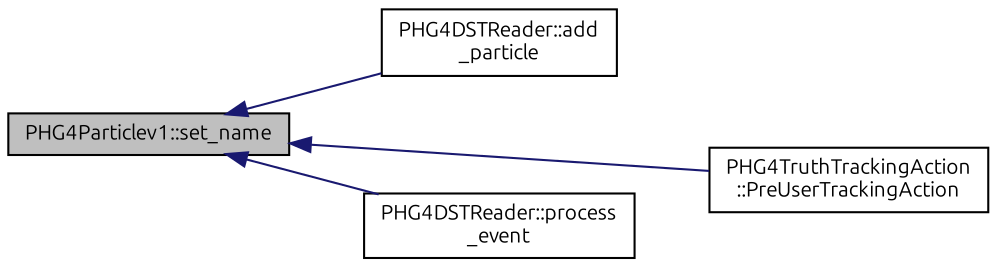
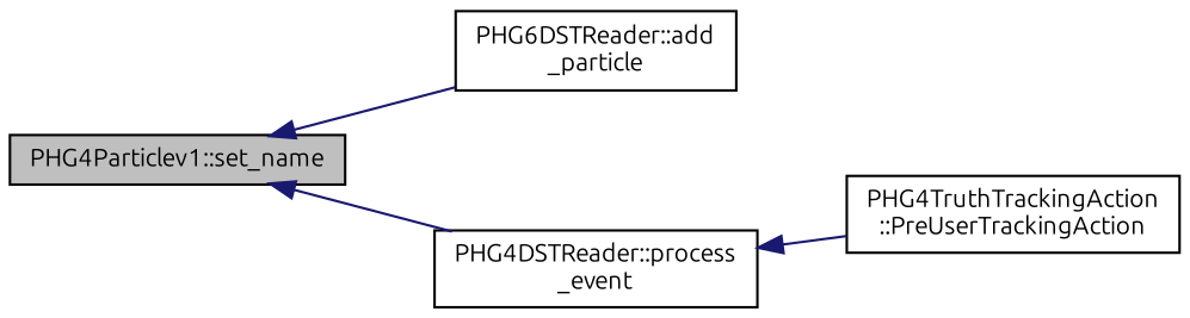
  digraph {
    fontname=Ubuntu
    rankdir=LR
    node [color=black fontname=Ubuntu fontsize=10 shape=record]
    edge [color=midnightblue dir=back fontname=Ubuntu fontsize=10 labelfontname=FreeSans labelfontsize=10 style=solid]
    n1 [fillcolor=grey75 fontcolor=black height=0.2 label="PHG4Particlev1::set_name" style=filled width=0.4]
-   n2 [height=0.2 label="PHG4DSTReader::add\l_particle" width=0.4]
+   n2 [height=0.2 label="PHG6DSTReader::add\l_particle" width=0.4]
    n3 [height=0.2 label="PHG4TruthTrackingAction\l::PreUserTrackingAction" width=0.4]
    n4 [height=0.2 label="PHG4DSTReader::process\l_event" width=0.4]
    n1 -> n2
-   n1 -> n3
+   n4 -> n3
    n1 -> n4
  }
